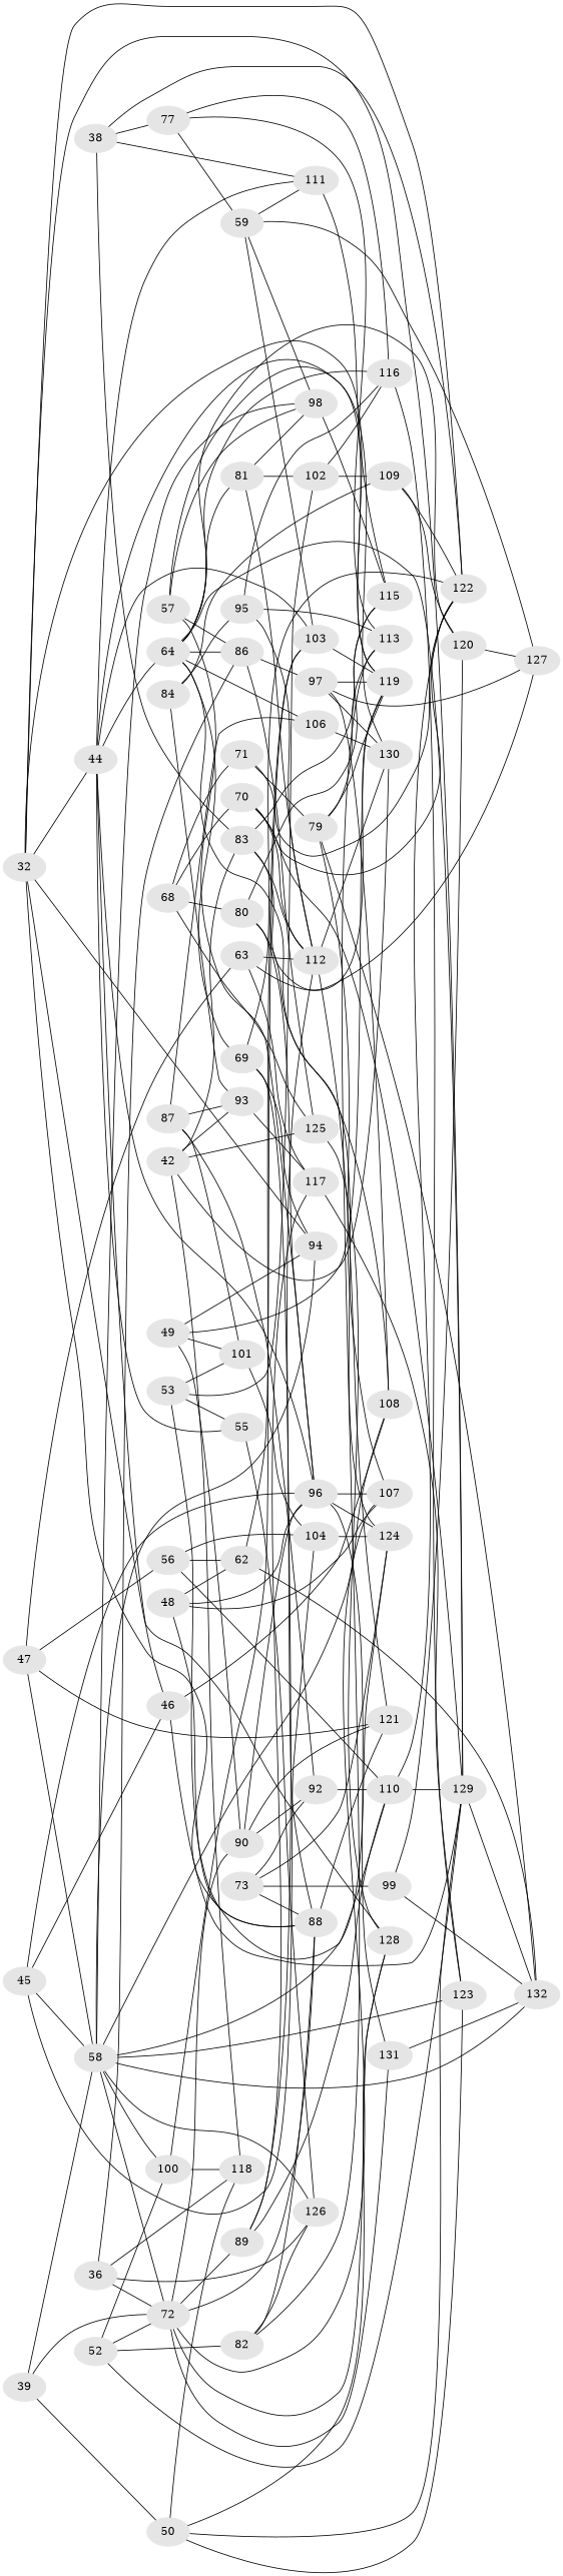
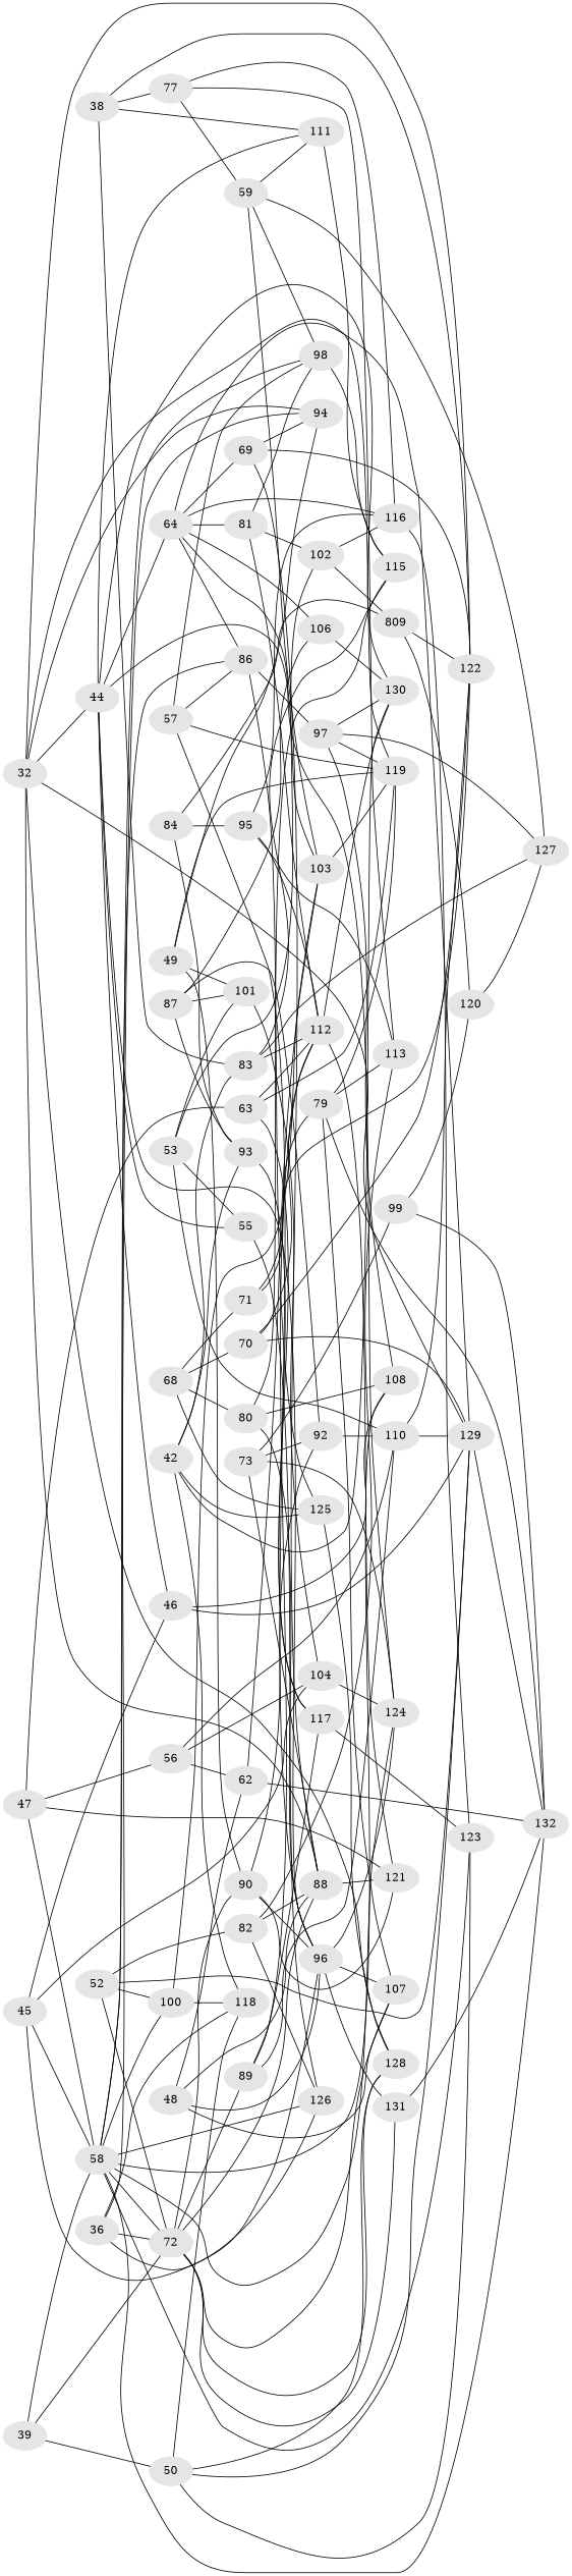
  graph {
    rankdir=LR
    node [color=gray90 style=filled]
    32 [super="+9+17"]
    44 [super="+26+37"]
    88 [super="+14+74"]
    94
    119 [super="+66"]
    122 [super="+8+41"]
    128
    129 [super="+29+91+51"]
    111
    130 [super="+105"]
    46
    55
    64 [super="+1+22+2"]
    96 [super="+6+27+25+60"]
    103 [super="+24"]
    121
    132 [super="+75"]
    72 [super="+13+21"]
    107 [super="+76"]
    90 [super="+85"]
    89
    131 [super="+28"]
    36
    86 [super="+78"]
    118
    126
    125
    97 [super="+61"]
    38
    77
    83 [super="+65"]
    59
    116 [super="+114"]
    113
    127
    112 [super="+15+67"]
    115
    50 [super="+4"]
    123
    39
    58 [super="+16+19+23+43"]
    108
    100
    98 [super="+35"]
    124 [super="+54"]
    42 [super="+33"]
    93
    117
    69
    81
    106
    120
    45
    104
    47
    56
    63
    62 [super="+20"]
    110 [super="+12"]
    48 [super="+7"]
    92
    49
    101
    52
    82
    53
    102
-   109
+   109 [label=809]
    57 [super="+30"]
    68
    70
    71
    80
    79 [super="+18"]
    73
    99
    84
    95
    87
    32 -- 44
    32 -- 88 [weight=2]
    32 -- 94
    32 -- 119
    32 -- 122
    32 -- 128
    32 -- 129
    44 -- 111
    44 -- 130
    44 -- 46
    44 -- 55
    44 -- 64
    44 -- 96
    44 -- 103
    88 -- 121
    129 -- 132
    111 -- 115
    46 -- 129
    46 -- 108
    55 -- 126
    64 -- 129
    64 -- 86
    64 -- 116 [weight=2]
    64 -- 124
    64 -- 69
    64 -- 81
    64 -- 106
-   64 -- 120
    96 -- 107
    96 -- 131 [weight=3]
    96 -- 124 [weight=2]
    103 -- 119
    72 -- 88
    72 -- 128
    72 -- 107 [weight=2]
    72 -- 90 [weight=2]
    72 -- 89
    72 -- 131
    90 -- 96
    90 -- 121
    90 -- 92
    89 -- 112
    89 -- 117
    89 -- 110
    131 -- 132 [weight=2]
    36 -- 72
    36 -- 86
    36 -- 118
    36 -- 126
    86 -- 125
    86 -- 97
    125 -- 128
    97 -- 119 [weight=2]
    97 -- 130
    97 -- 127
    97 -- 108
    38 -- 122
    38 -- 111
    38 -- 77
    38 -- 83
    77 -- 59
    77 -- 116
    77 -- 113
    83 -- 127
    83 -- 112
    83 -- 115
    59 -- 111
    59 -- 103
    59 -- 127
    59 -- 98
    116 -- 123
    112 -- 130
    112 -- 121
    50 -- 128
    50 -- 129
    50 -- 118
    50 -- 123
    39 -- 72
    39 -- 50 [weight=2]
    39 -- 58
    58 -- 94
    58 -- 132 [weight=2]
    58 -- 72
    58 -- 126
    58 -- 123
    58 -- 108
    58 -- 100
    58 -- 98 [weight=2]
    58 -- 124
    100 -- 103
    100 -- 118
    98 -- 115
    42 -- 130
    42 -- 118
    42 -- 125
    42 -- 83 [weight=2]
    42 -- 93
    93 -- 117
    117 -- 123
    69 -- 88
    69 -- 94
    69 -- 122
    81 -- 112
    81 -- 98
    81 -- 102
    106 -- 130 [weight=2]
    120 -- 127
    45 -- 46
    45 -- 96
    45 -- 58
    45 -- 104
    104 -- 124
    47 -- 121
    47 -- 58
    47 -- 56
    47 -- 63
    56 -- 104
    56 -- 62
    56 -- 110
    63 -- 119
    63 -- 112
    63 -- 117
    62 -- 103 [weight=2]
    62 -- 132
    110 -- 122 [weight=2]
    110 -- 129 [weight=2]
    48 -- 88
    48 -- 96
    48 -- 107 [weight=2]
    48 -- 62 [weight=2]
    92 -- 110
    49 -- 94
    49 -- 119
    49 -- 90
    49 -- 101
    101 -- 104
    52 -- 129
    52 -- 72
    52 -- 100
    52 -- 82
    82 -- 88
    82 -- 126
    82 -- 113
    53 -- 55
    53 -- 110
    53 -- 101
    53 -- 102
    102 -- 116
    102 -- 109
    109 -- 122
    109 -- 120
    57 -- 119 [weight=2]
    57 -- 96
    57 -- 86 [weight=2]
    57 -- 98
    68 -- 125
    68 -- 70
    68 -- 71
    68 -- 80
    70 -- 122
    70 -- 129
    70 -- 112
    71 -- 122
    71 -- 79 [weight=2]
    80 -- 96
    80 -- 115
    80 -- 108
    79 -- 119
    79 -- 132
    79 -- 107
    79 -- 113
    73 -- 88
    73 -- 124
    73 -- 92
    73 -- 99
    99 -- 132
    99 -- 120
    84 -- 93
    84 -- 109
    84 -- 95
    95 -- 116
    95 -- 113
    95 -- 112
    87 -- 93
    87 -- 106
    87 -- 92
    87 -- 101
  }
